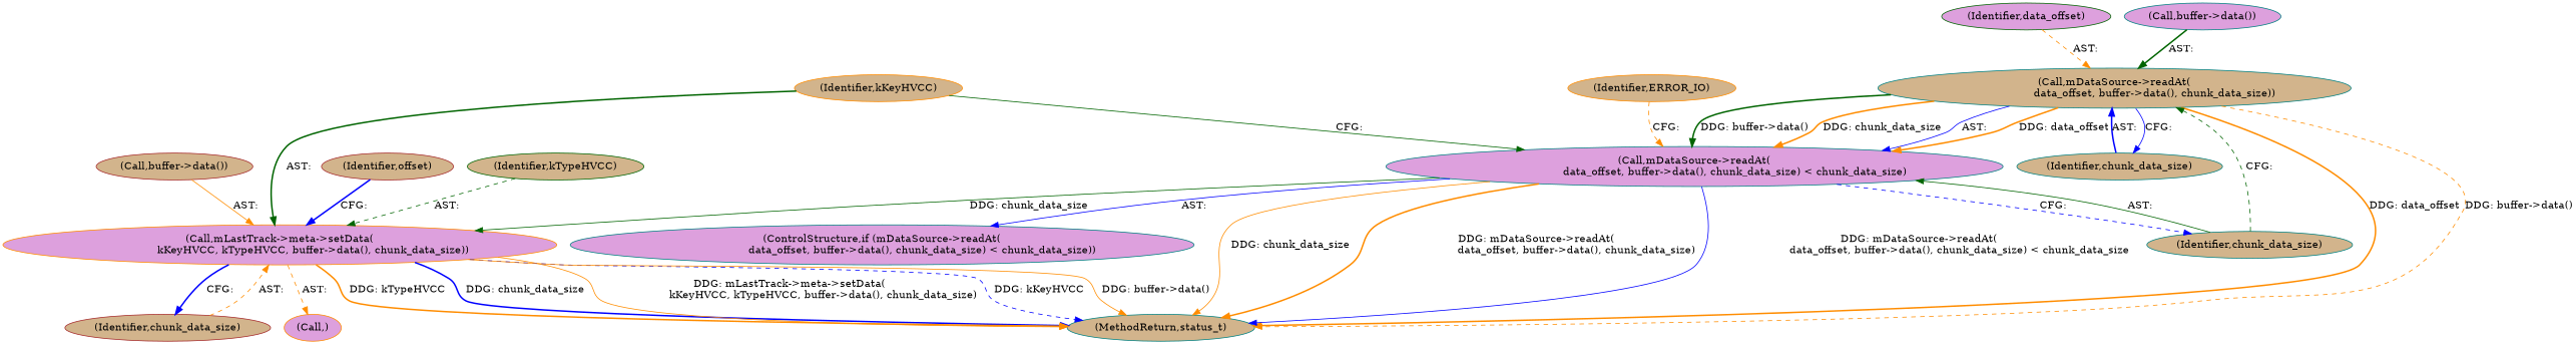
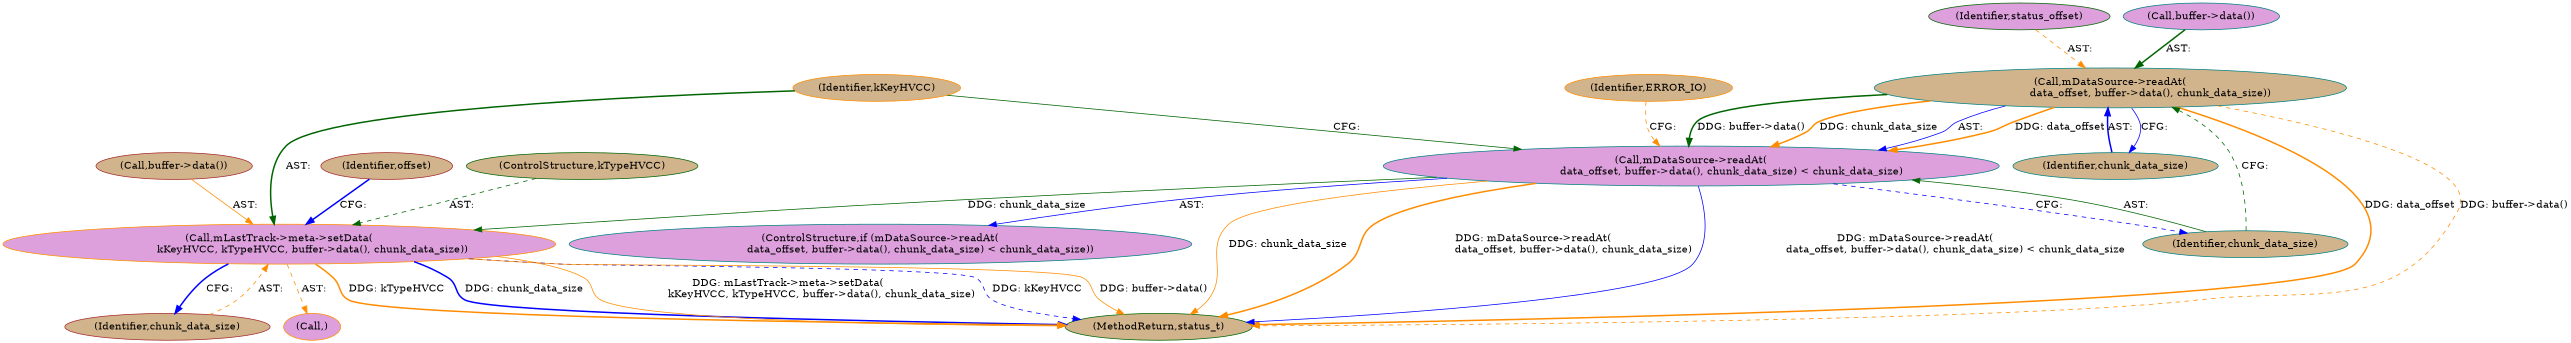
  digraph {
    node [color=teal fillcolor=tan style=filled]
    edge [color=darkorange style=bold]
    n1 [label="(Call,mDataSource->readAt(\n                        data_offset, buffer->data(), chunk_data_size))"]
    n2 [fillcolor=plum label="(Call,mDataSource->readAt(\n                        data_offset, buffer->data(), chunk_data_size) < chunk_data_size)"]
-   n3 [label="(MethodReturn,status_t)"]
+   n3 [color=darkgreen label="(MethodReturn,status_t)"]
    n4 [label="(Identifier,chunk_data_size)"]
    n5 [color=darkorange fillcolor=plum label="(Call,mLastTrack->meta->setData(\n                    kKeyHVCC, kTypeHVCC, buffer->data(), chunk_data_size))"]
    n6 [label="(Identifier,chunk_data_size)"]
    n7 [fillcolor=plum label="(ControlStructure,if (mDataSource->readAt(\n                        data_offset, buffer->data(), chunk_data_size) < chunk_data_size))"]
    n8 [color=brown label="(Identifier,chunk_data_size)"]
    n9 [color=darkorange fillcolor=plum label="(Call,)"]
    n10 [color=brown label="(Identifier,offset)"]
-   n11 [color=darkgreen fillcolor=plum label="(Identifier,data_offset)"]
+   n11 [color=darkgreen fillcolor=plum label="(Identifier,status_offset)"]
    n12 [color=darkorange label="(Identifier,ERROR_IO)"]
    n13 [color=darkorange label="(Identifier,kKeyHVCC)"]
-   n14 [color=darkgreen label="(Identifier,kTypeHVCC)"]
+   n14 [color=darkgreen label="(ControlStructure,kTypeHVCC)"]
    n15 [color=brown label="(Call,buffer->data())"]
    n16 [fillcolor=plum label="(Call,buffer->data())"]
    n1 -> n2 [color=blue label="AST: " style=solid]
    n1 -> n2 [label="DDG: data_offset"]
    n1 -> n2 [color=darkgreen label="DDG: buffer->data()"]
    n1 -> n2 [label="DDG: chunk_data_size"]
    n1 -> n3 [label="DDG: data_offset"]
    n1 -> n3 [label="DDG: buffer->data()" style=dashed]
    n1 -> n4 [color=blue label="CFG: " style=solid]
    n2 -> n3 [label="DDG: chunk_data_size" style=solid]
    n2 -> n3 [label="DDG: mDataSource->readAt(\n                        data_offset, buffer->data(), chunk_data_size)"]
    n2 -> n3 [color=blue label="DDG: mDataSource->readAt(\n                        data_offset, buffer->data(), chunk_data_size) < chunk_data_size" style=solid]
    n2 -> n5 [color=darkgreen label="DDG: chunk_data_size" style=solid]
    n2 -> n6 [color=blue label="CFG: " style=dashed]
    n2 -> n7 [color=blue label="AST: " style=solid]
    n4 -> n1 [color=blue label="AST: "]
    n5 -> n3 [color=blue label="DDG: chunk_data_size"]
    n5 -> n3 [label="DDG: mLastTrack->meta->setData(\n                    kKeyHVCC, kTypeHVCC, buffer->data(), chunk_data_size)" style=solid]
    n5 -> n3 [color=blue label="DDG: kKeyHVCC" style=dashed]
    n5 -> n3 [label="DDG: buffer->data()" style=solid]
    n5 -> n3 [label="DDG: kTypeHVCC"]
    n5 -> n8 [color=blue label="CFG: "]
    n5 -> n9 [label="AST: " style=dashed]
    n6 -> n1 [color=darkgreen label="CFG: " style=dashed]
    n6 -> n2 [color=darkgreen label="AST: " style=solid]
    n8 -> n5 [label="AST: " style=dashed]
    n10 -> n5 [color=blue label="CFG: "]
    n11 -> n1 [label="AST: " style=dashed]
    n12 -> n2 [label="CFG: " style=dashed]
    n13 -> n2 [color=darkgreen label="CFG: " style=solid]
    n13 -> n5 [color=darkgreen label="AST: "]
    n14 -> n5 [color=darkgreen label="AST: " style=dashed]
    n15 -> n5 [label="AST: " style=solid]
    n16 -> n1 [color=darkgreen label="AST: "]
  }
